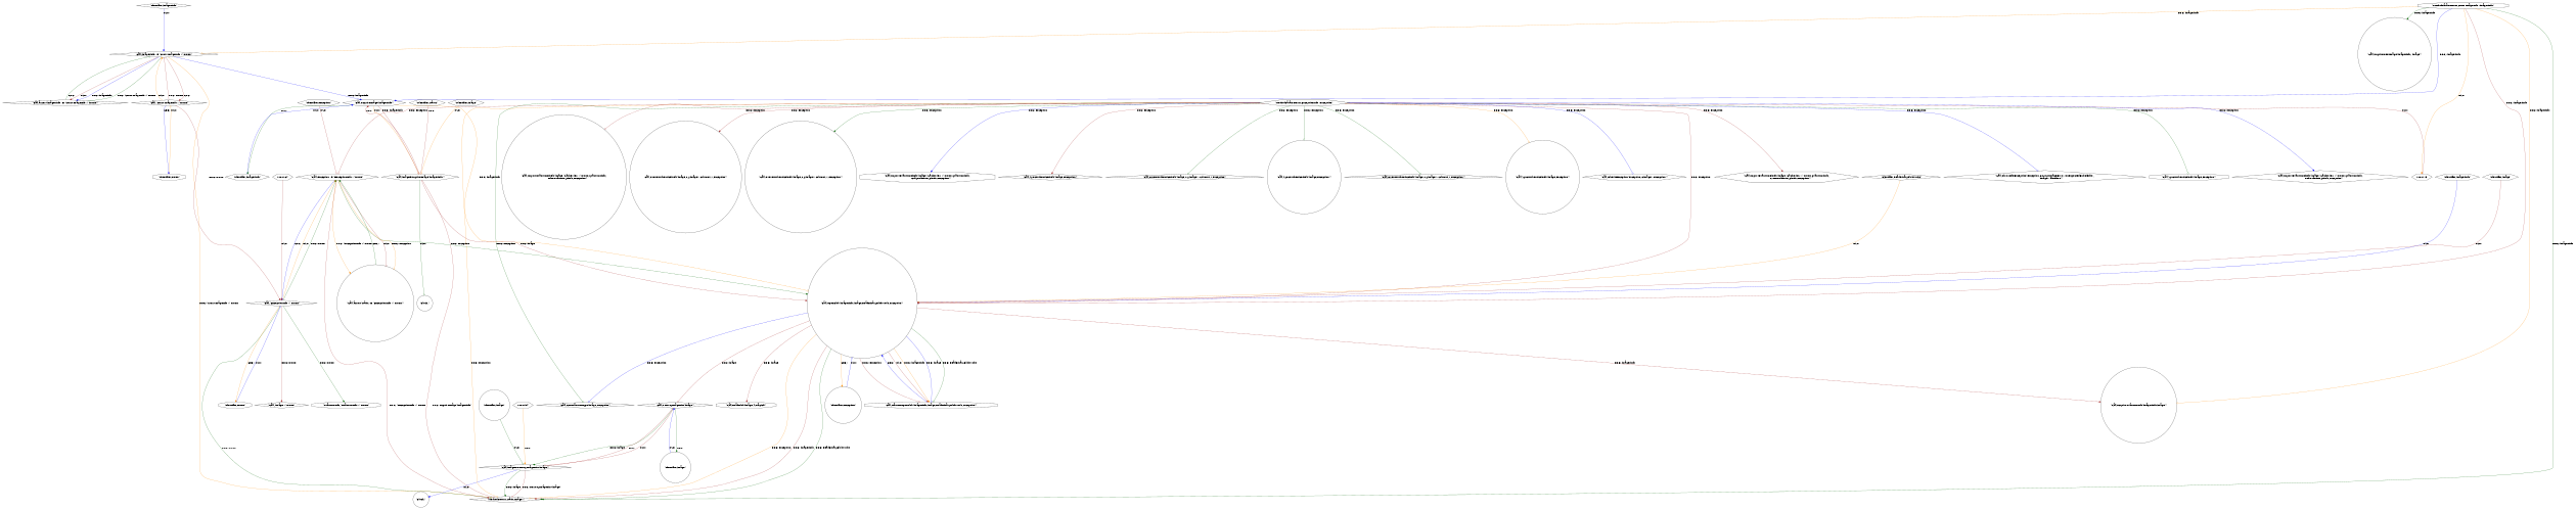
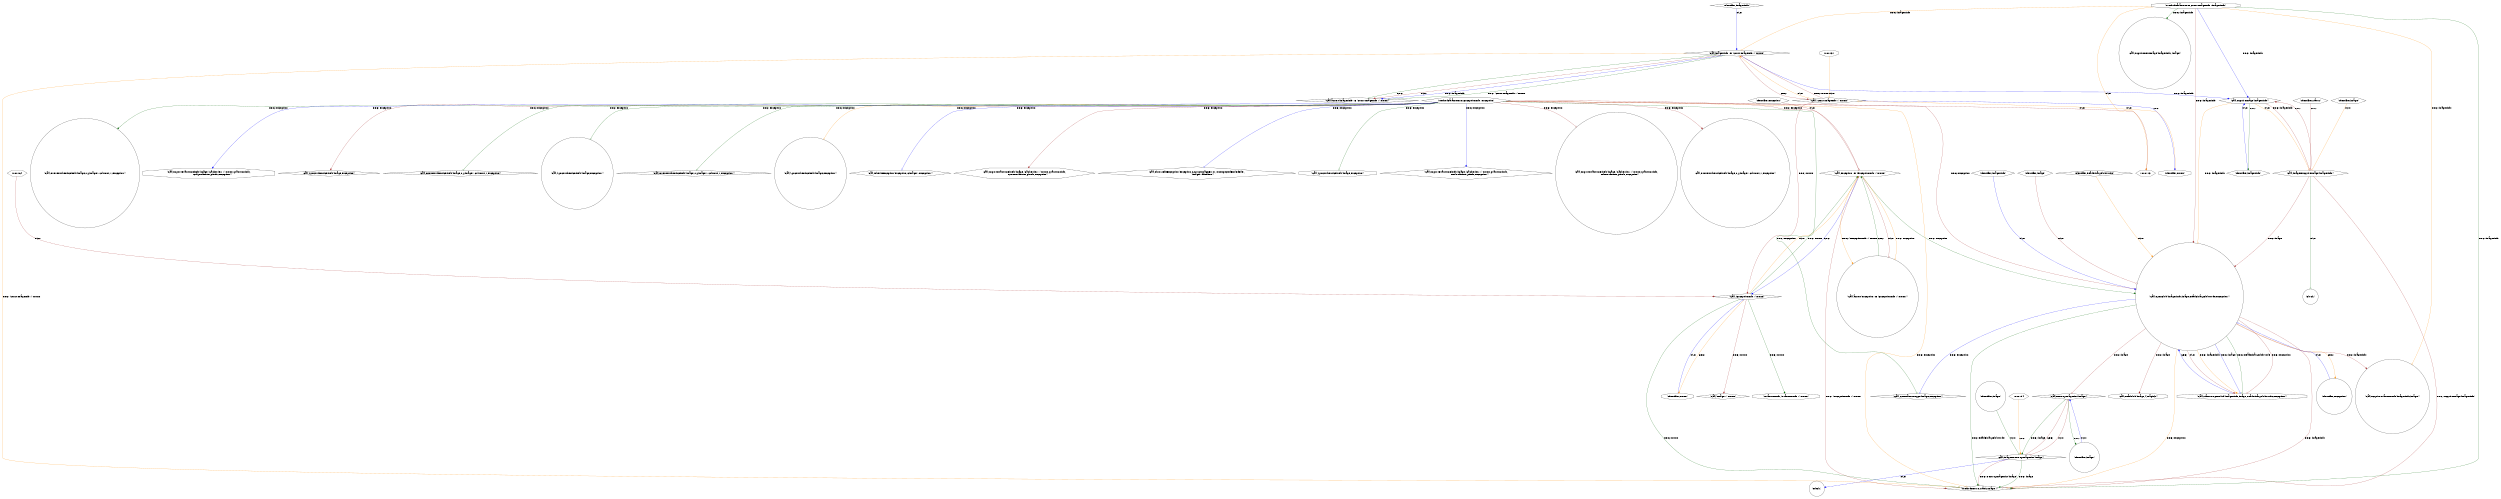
  digraph {
    node [shape=diamond]
    edge [arrowhead=diamond color=brown]
    n1 [label="(Call,DestroyImageList(image))"]
    n2 [label="(Call,image=DestroyImageList(image))"]
    n3 [label="(Identifier,image)" shape=circle]
    n4 [label="(MethodReturn,static Image *)"]
    n5 [label="(Block,)" shape=circle]
    n6 [label="(Call,OpenBlob(image_info,image,ReadBinaryBlobMode,exception))" shape=circle]
    n7 [label="(Call,GetQuantumType(image,exception))"]
    n8 [label="(Identifier,exception)" shape=circle]
    n9 [label="(Call,status=OpenBlob(image_info,image,ReadBinaryBlobMode,exception))" shape=octagon]
    n10 [label="(Call,AcquireQuantumInfo(image_info,image))" shape=circle]
    n11 [label="(Call,ReadBlob(image,4,magick))" shape=octagon]
    n12 [label="(Call,AcquireImage(image_info))" shape=hexagon]
    n13 [label="(Call,image=AcquireImage(image_info))" shape=hexagon]
    n14 [label="(Identifier,image_info)" shape=hexagon]
    n15 [label="(Block,)" shape=circle]
    n16 [label="(Call,image_info != (const ImageInfo *) NULL)"]
    n17 [label="(Call,(const ImageInfo *) NULL)"]
    n18 [label="(Call,assert(image_info != (const ImageInfo *) NULL))"]
    n19 [label="(Call,(ExceptionInfo *) NULL)"]
    n20 [label="(Identifier,NULL)" shape=octagon]
    n21 [label="(MethodParameterIn,const ImageInfo *image_info)" shape=octagon]
    n22 [label="(Call,AcquireNextImage(image_info, image))" shape=circle]
    1000113 [shape=hexagon]
    n24 [label="(Call,exception != (ExceptionInfo *) NULL)" shape=hexagon]
    n25 [label="(Call,(Image *) NULL)"]
    n26 [label="(QuantumInfo,(QuantumInfo *) NULL)" shape=octagon]
    n27 [label="(Identifier,NULL)" shape=octagon]
-   n28 [label="(Call,assert(static != (ExceptionInfo *) NULL))" shape=circle]
+   n28 [label="(Call,assert(exception != (ExceptionInfo *) NULL))" shape=circle]
    n29 [label="(MethodParameterIn,ExceptionInfo *exception)" shape=hexagon]
    n30 [label="(Call,SyncAuthenticPixels(image,exception))"]
    n31 [label="(Call,QueueAuthenticPixels(image,0,y,image->columns,1,exception))"]
    n32 [label="(Call,SyncAuthenticPixels(image,exception))" shape=circle]
    n33 [label="(Call,QueueAuthenticPixels(image,0,y,image->columns,1,exception))"]
    n34 [label="(Call,SyncAuthenticPixels(image,exception))" shape=circle]
    n35 [label="(Call,InheritException(exception,&image->exception))" shape=hexagon]
    n36 [label="(Call,ImportQuantumPixels(image,(CacheView *) NULL,quantum_info,\n          GreenQuantum,pixels,exception))" shape=hexagon]
    n37 [label="(Call,ThrowFileException(exception,CorruptImageError,\"UnexpectedEndOfFile\",\n                 image->filename))"]
    n38 [label="(Call,SyncAuthenticPixels(image,exception))" shape=octagon]
    n39 [label="(Call,ImportQuantumPixels(image,(CacheView *) NULL,quantum_info,\n          RedQuantum,pixels,exception))"]
    n40 [label="(Call,ImportQuantumPixels(image,(CacheView *) NULL,quantum_info,\n          BlueQuantum,pixels,exception))" shape=circle]
    n41 [label="(Call,QueueAuthenticPixels(image,0,y,image->columns,1,exception))" shape=circle]
    n42 [label="(Call,QueueAuthenticPixels(image,0,y,image->columns,1,exception))" shape=circle]
    n43 [label="(Call,ImportQuantumPixels(image,(CacheView *) NULL,quantum_info,\n          GrayQuantum,pixels,exception))" shape=octagon]
    n44 [label="(Identifier,image_info)"]
    n45 [label="(Identifier,image)" shape=circle]
    n46 [label="(Identifier,image_info)" shape=hexagon]
    n47 [label="(Identifier,exception)" shape=hexagon]
    n48 [label="(Identifier,image)" shape=hexagon]
    n49 [label="(Identifier,ReadBinaryBlobMode)"]
    n50 [label="(Identifier,status)" shape=hexagon]
    n51 [label="(Identifier,image)" shape=hexagon]
+   1000137 [shape=octagon]
    1000164 [shape=hexagon]
    1000194 [shape=hexagon]
    n1 -> n2 [arrowhead=odot label="AST: "]
    n1 -> n2 [color=darkgreen label="DDG: image"]
    n1 -> n3 [color=darkgreen label="CFG: "]
    n2 -> n1 [arrowhead=odot label="CFG: "]
    n2 -> n4 [arrowhead=odot label="DDG: DestroyImageList(image)"]
    n2 -> n4 [color=darkgreen label="DDG: image"]
    n2 -> n5 [color=blue label="AST: "]
    n3 -> n1 [color=blue label="AST: "]
    n6 -> n1 [arrowhead=odot label="DDG: image"]
    n6 -> n4 [arrowhead=odot color=darkorange label="DDG: exception"]
    n6 -> n4 [label="DDG: image_info"]
    n6 -> n4 [color=darkgreen label="DDG: ReadBinaryBlobMode"]
    n6 -> n7 [arrowhead=odot color=blue label="DDG: exception"]
    n6 -> n8 [color=darkorange label="CFG: "]
    n6 -> n9 [label="AST: "]
    n6 -> n9 [color=darkorange label="DDG: image_info"]
    n6 -> n9 [arrowhead=odot color=blue label="DDG: image"]
    n6 -> n9 [arrowhead=odot color=darkgreen label="DDG: ReadBinaryBlobMode"]
    n6 -> n9 [arrowhead=odot label="DDG: exception"]
    n6 -> n10 [label="DDG: image_info"]
    n6 -> n11 [label="DDG: image"]
    n8 -> n6 [arrowhead=odot color=blue label="AST: "]
    n9 -> n6 [color=blue label="CFG: "]
    n12 -> n6 [arrowhead=odot color=darkorange label="DDG: image_info"]
    n12 -> n13 [arrowhead=odot color=darkorange label="AST: "]
    n12 -> n13 [arrowhead=odot label="DDG: image_info"]
    n12 -> n14 [color=darkgreen label="CFG: "]
    n13 -> n4 [arrowhead=odot label="DDG: AcquireImage(image_info)"]
    n13 -> n6 [label="DDG: image"]
    n13 -> n12 [label="CFG: "]
    n13 -> n15 [arrowhead=odot color=darkgreen label="AST: "]
    n14 -> n12 [color=blue label="AST: "]
    n16 -> n4 [arrowhead=odot color=darkorange label="DDG: (const ImageInfo *) NULL"]
    n16 -> n12 [color=blue label="DDG: image_info"]
    n16 -> n17 [label="CFG: "]
    n16 -> n18 [label="AST: "]
    n16 -> n18 [color=blue label="DDG: image_info"]
    n16 -> n18 [arrowhead=odot color=darkgreen label="DDG: (const ImageInfo *) NULL"]
    n17 -> n16 [color=darkorange label="AST: "]
    n17 -> n16 [arrowhead=odot label="DDG: NULL"]
    n17 -> n19 [label="DDG: NULL"]
    n17 -> n20 [color=blue label="CFG: "]
    n18 -> n16 [arrowhead=odot color=darkgreen label="CFG: "]
    n19 -> n4 [arrowhead=odot color=darkgreen label="DDG: NULL"]
    n19 -> n24 [color=darkorange label="AST: "]
    n19 -> n24 [color=darkgreen label="DDG: NULL"]
    n19 -> n25 [label="DDG: NULL"]
    n19 -> n26 [color=darkgreen label="DDG: NULL"]
    n19 -> n27 [color=darkorange label="CFG: "]
    n20 -> n17 [arrowhead=odot color=darkorange label="AST: "]
    n21 -> n4 [color=darkgreen label="DDG: image_info"]
    n21 -> n6 [label="DDG: image_info"]
    n21 -> n10 [arrowhead=odot color=darkorange label="DDG: image_info"]
    n21 -> n12 [color=blue label="DDG: image_info"]
    n21 -> n16 [arrowhead=odot color=darkorange label="DDG: image_info"]
    n21 -> n22 [color=darkgreen label="DDG: image_info"]
    n21 -> 1000113 [color=darkorange label="AST: "]
    n24 -> n4 [label="DDG: (ExceptionInfo *) NULL"]
    n24 -> n6 [color=darkgreen label="DDG: exception"]
    n24 -> n19 [color=blue label="CFG: "]
    n24 -> n28 [arrowhead=odot label="AST: "]
    n24 -> n28 [arrowhead=odot color=darkorange label="DDG: exception"]
    n24 -> n28 [color=darkorange label="DDG: (ExceptionInfo *) NULL"]
    n27 -> n19 [arrowhead=odot color=blue label="AST: "]
    n28 -> n24 [color=darkgreen label="CFG: "]
    n29 -> n4 [arrowhead=odot color=darkorange label="DDG: exception"]
    n29 -> n6 [arrowhead=odot label="DDG: exception"]
    n29 -> n7 [arrowhead=odot color=darkgreen label="DDG: exception"]
    n29 -> 1000113 [arrowhead=odot label="AST: "]
    n29 -> n24 [arrowhead=odot label="DDG: exception"]
    n29 -> n30 [label="DDG: exception"]
    n29 -> n31 [arrowhead=odot color=darkgreen label="DDG: exception"]
    n29 -> n32 [arrowhead=odot color=darkgreen label="DDG: exception"]
    n29 -> n33 [arrowhead=odot color=darkgreen label="DDG: exception"]
    n29 -> n34 [arrowhead=odot color=darkorange label="DDG: exception"]
    n29 -> n35 [arrowhead=odot color=blue label="DDG: exception"]
    n29 -> n36 [label="DDG: exception"]
    n29 -> n37 [arrowhead=odot color=blue label="DDG: exception"]
    n29 -> n38 [arrowhead=odot color=darkgreen label="DDG: exception"]
    n29 -> n39 [color=blue label="DDG: exception"]
    n29 -> n40 [arrowhead=odot label="DDG: exception"]
    n29 -> n41 [label="DDG: exception"]
    n29 -> n42 [color=darkgreen label="DDG: exception"]
    n29 -> n43 [color=blue label="DDG: exception"]
    n44 -> n16 [color=blue label="AST: "]
    n45 -> n2 [arrowhead=odot color=darkgreen label="AST: "]
    n46 -> n6 [color=blue label="AST: "]
    n47 -> n24 [arrowhead=odot label="AST: "]
    n48 -> n6 [arrowhead=odot label="AST: "]
    n49 -> n6 [color=darkorange label="AST: "]
    n50 -> n13 [arrowhead=odot label="CFG: "]
    n51 -> n13 [arrowhead=odot color=darkorange label="AST: "]
+   1000137 -> n17 [arrowhead=odot color=darkorange label="AST: "]
    1000164 -> n19 [label="AST: "]
    1000194 -> n2 [color=darkorange label="CFG: "]
  }
